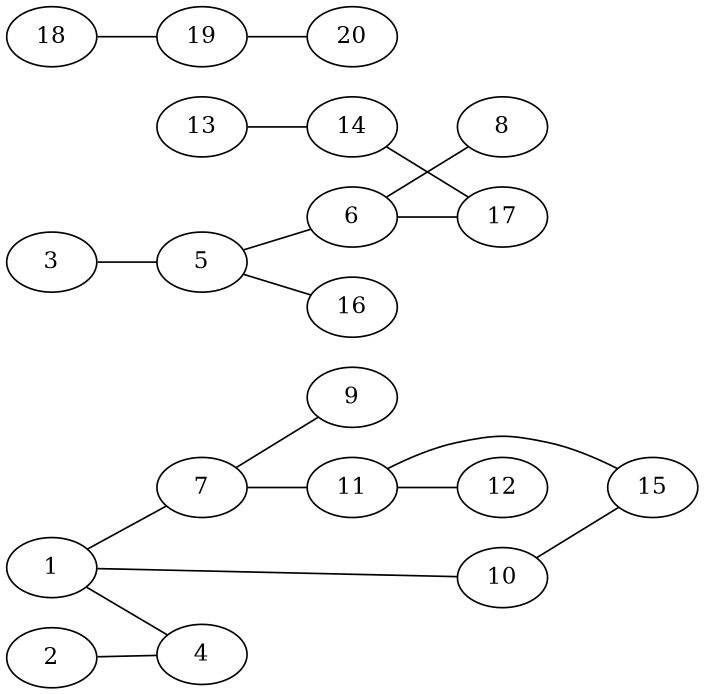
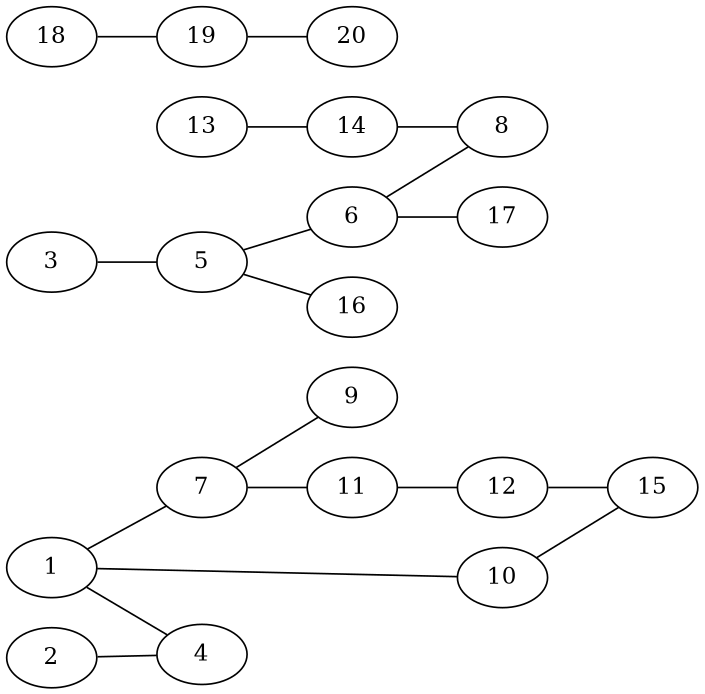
  graph {
    rankdir=LR
    1
    7
    10
    4
    2
    9
    11
    15
    3
    5
    12
    18
    19
    6
    16
    8
    17
    13
    14
    20
    1 -- 7
    1 -- 10
    1 -- 4
    7 -- 9
    7 -- 11
    10 -- 15
    2 -- 4
-   11 -- 15
+   12 -- 15
    11 -- 12
    3 -- 5
    5 -- 6
    5 -- 16
    18 -- 19
    19 -- 20
    6 -- 8
    6 -- 17
    13 -- 14
-   14 -- 17
+   14 -- 8
  }
